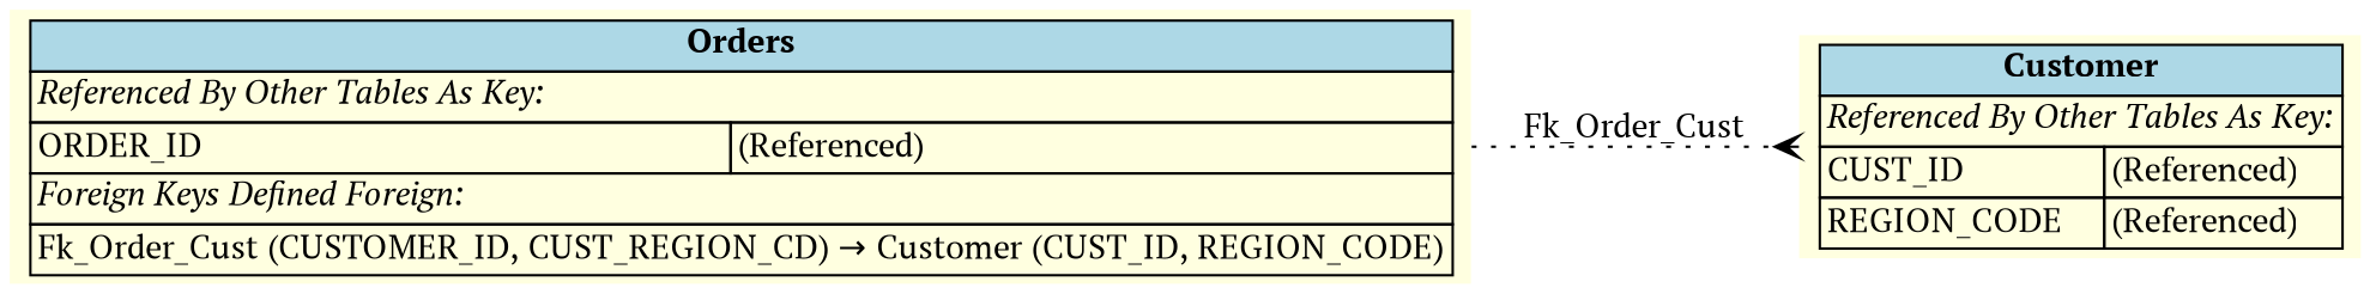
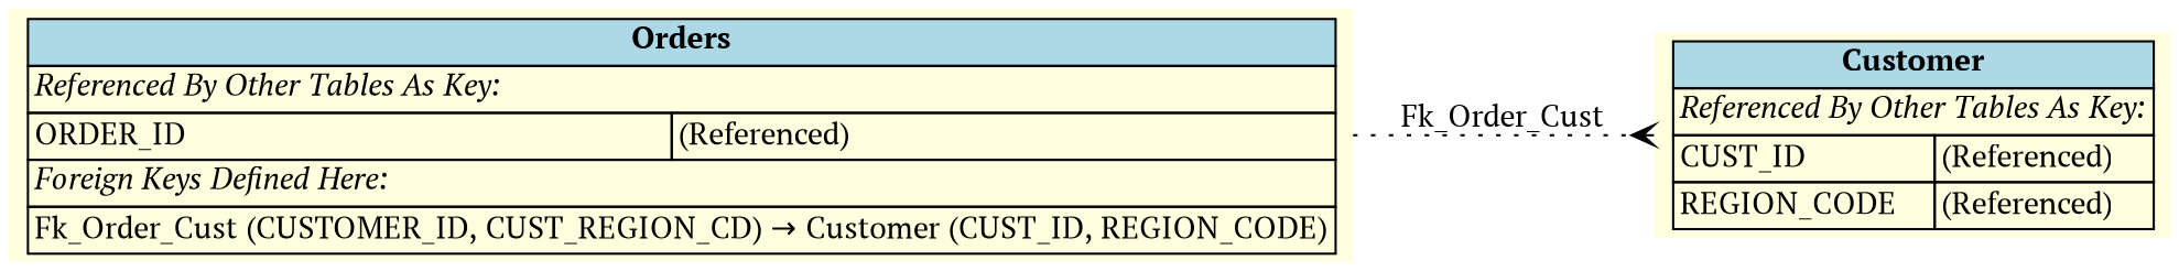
  digraph {
    rankdir=LR
    fontname="PT Serif"
    node [fillcolor=lightyellow shape=plaintext style=filled fontname="PT Serif"]
-   n1 [label=<     <TABLE BORDER="0" CELLBORDER="1" CELLSPACING="0" BGCOLOR="lightyellow">       <TR><TD COLSPAN="2" BGCOLOR="lightblue"><B>Orders</B></TD></TR>       <TR><TD COLSPAN="2" ALIGN="LEFT"><I>Referenced By Other Tables As Key:</I></TD></TR>       <TR><TD ALIGN="LEFT">ORDER_ID</TD><TD ALIGN="LEFT">(Referenced)</TD></TR>       <TR><TD COLSPAN="2" ALIGN="LEFT"><I>Foreign Keys Defined Foreign:</I></TD></TR>       <TR><TD ALIGN="LEFT" COLSPAN="2">Fk_Order_Cust (CUSTOMER_ID, CUST_REGION_CD) &rarr; Customer (CUST_ID, REGION_CODE)</TD></TR>     </TABLE>     >]
+   n1 [label=<     <TABLE BORDER="0" CELLBORDER="1" CELLSPACING="0" BGCOLOR="lightyellow">       <TR><TD COLSPAN="2" BGCOLOR="lightblue"><B>Orders</B></TD></TR>       <TR><TD COLSPAN="2" ALIGN="LEFT"><I>Referenced By Other Tables As Key:</I></TD></TR>       <TR><TD ALIGN="LEFT">ORDER_ID</TD><TD ALIGN="LEFT">(Referenced)</TD></TR>       <TR><TD COLSPAN="2" ALIGN="LEFT"><I>Foreign Keys Defined Here:</I></TD></TR>       <TR><TD ALIGN="LEFT" COLSPAN="2">Fk_Order_Cust (CUSTOMER_ID, CUST_REGION_CD) &rarr; Customer (CUST_ID, REGION_CODE)</TD></TR>     </TABLE>     >]
    n2 [label=<     <TABLE BORDER="0" CELLBORDER="1" CELLSPACING="0" BGCOLOR="lightyellow">       <TR><TD COLSPAN="2" BGCOLOR="lightblue"><B>Customer</B></TD></TR>       <TR><TD COLSPAN="2" ALIGN="LEFT"><I>Referenced By Other Tables As Key:</I></TD></TR>       <TR><TD ALIGN="LEFT">CUST_ID</TD><TD ALIGN="LEFT">(Referenced)</TD></TR>       <TR><TD ALIGN="LEFT">REGION_CODE</TD><TD ALIGN="LEFT">(Referenced)</TD></TR>     </TABLE>     >]
    n1 -> n2 [arrowhead=crow arrowtail=none dir=both label=" Fk_Order_Cust " labelfontsize=10 style=dotted fontname="PT Serif"]
  }
